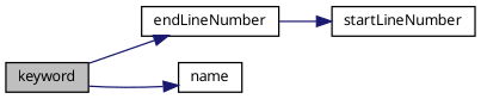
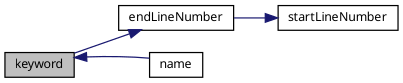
  digraph {
    fontname="Noto Sans"
    rankdir=LR
    node [color=black fontname="Noto Sans" fontsize=10 shape=record]
    edge [color=midnightblue fontname="Noto Sans" fontsize=10 labelfontname=Helvetica labelfontsize=10 style=solid]
    n1 [fillcolor=grey75 fontcolor=black height=0.2 label=keyword style=filled width=0.4]
    n2 [height=0.2 label=endLineNumber width=0.4]
    n3 [height=0.2 label=name width=0.4]
    n4 [height=0.2 label=startLineNumber width=0.4]
    n1 -> n2
-   n1 -> n3
+   n3 -> n1
    n2 -> n4
  }
